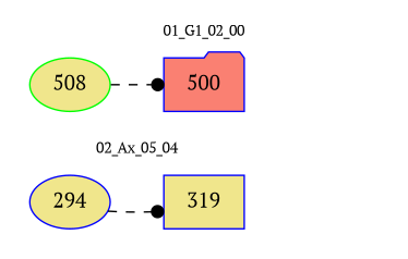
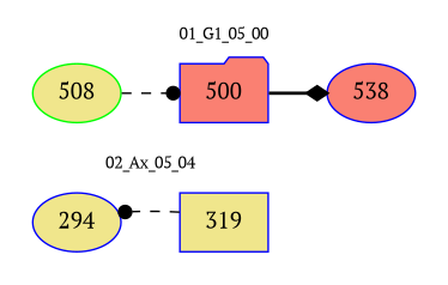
  digraph {
    fontname="PT Serif"
    rankdir=LR
    node [color=blue fillcolor=khaki fontname="PT Serif" shape=ellipse style=filled]
    edge [arrowhead=dot color=black fontname="PT Serif" style=dashed]
    n1 [label=294]
    n2 [label=319 shape=box]
    n3 [color=green label=508]
    n4 [fillcolor=salmon label=500 shape=folder]
+   n5 [fillcolor=salmon label=538]
    subgraph cluster_1 {
      color=white
      fontsize=10
      label="02_Ax_05_04"
      n1
      n2
    }
    subgraph cluster_2 {
      color=white
      fontsize=10
-     label="01_G1_02_00"
+     label="01_G1_05_00"
      n3
      n4
+     n5
    }
-   n1 -> n2
+   n2 -> n1
    n3 -> n4
+   n4 -> n5 [arrowhead=diamond style=bold]
  }
